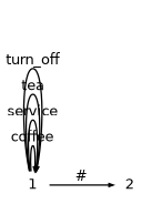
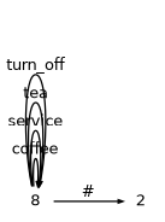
  digraph {
    rankdir=LR
    node [fontname=Helvetica fontsize=10 shape=plaintext]
    edge [arrowsize=0.3 fontname=Helvetica fontsize=10]
-   1 [height=.2 width=.3]
+   1 [height=.2 width=.3 label=8]
    2 [height=.2 width=.3]
    1 -> 1 [label=coffee]
    1 -> 1 [label=service]
    1 -> 1 [label=tea]
    1 -> 1 [label=turn_off]
    1 -> 2 [label="#"]
  }
